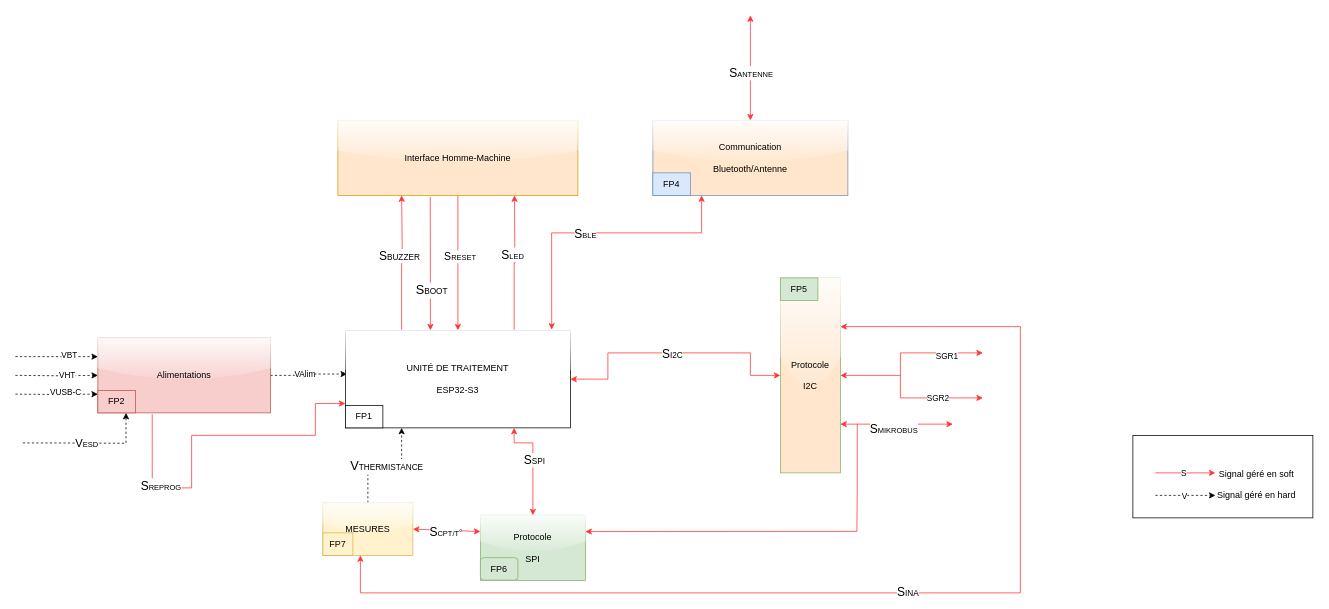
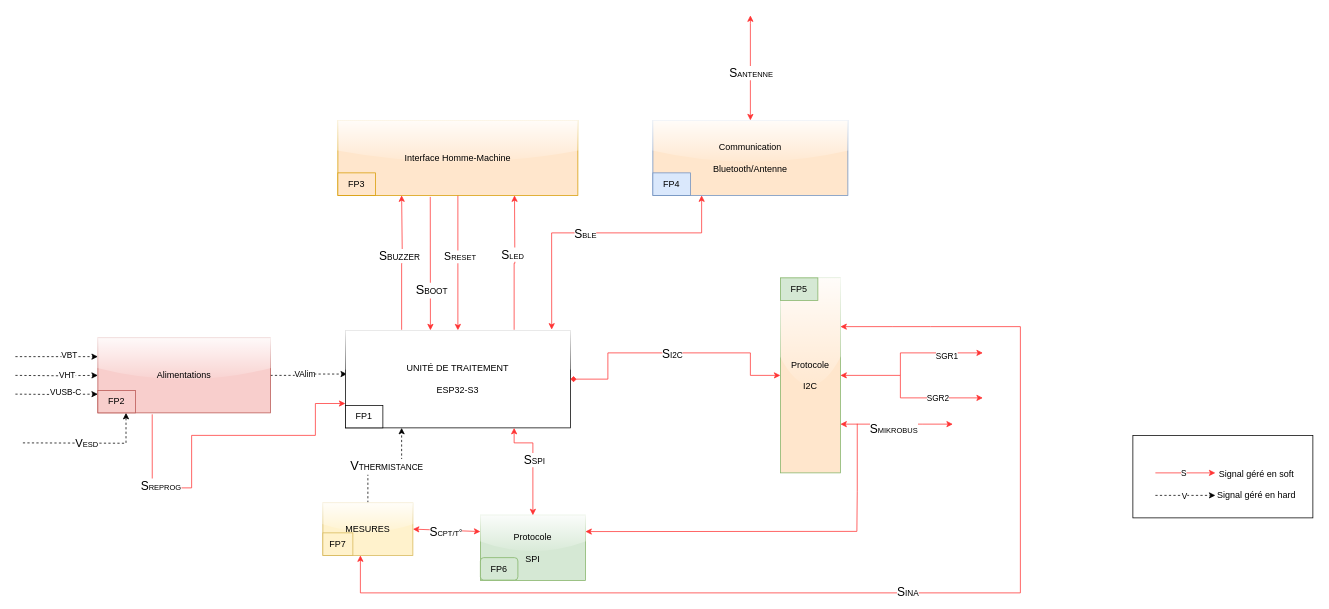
  <mxCell id="0" />
  <mxCell id="1" parent="0" />
  <mxCell id="2" style="edgeStyle=orthogonalEdgeStyle;rounded=0;orthogonalLoop=1;jettySize=auto;html=1;exitX=1;exitY=0.5;exitDx=0;exitDy=0;entryX=0.007;entryY=0.448;entryDx=0;entryDy=0;dashed=1;entryPerimeter=0;" edge="1" parent="1" source="4" target="18"><mxGeometry relative="1" as="geometry"><mxPoint x="455" y="500" as="targetPoint" /></mxGeometry></mxCell>
  <mxCell id="3" value="VAlim" style="edgeLabel;html=1;align=center;verticalAlign=middle;resizable=0;points=[];" vertex="1" connectable="0" parent="2"><mxGeometry x="-0.136" y="3" relative="1" as="geometry"><mxPoint as="offset" /></mxGeometry></mxCell>
  <mxCell id="4" value="Alimentations" style="rounded=0;whiteSpace=wrap;html=1;fillColor=#f8cecc;strokeColor=#b85450;glass=1;" vertex="1" parent="1"><mxGeometry x="130" y="450" width="230" height="100" as="geometry" /></mxCell>
  <mxCell id="5" style="edgeStyle=orthogonalEdgeStyle;rounded=0;orthogonalLoop=1;jettySize=auto;html=1;exitX=1;exitY=0.5;exitDx=0;exitDy=0;entryX=0;entryY=0.5;entryDx=0;entryDy=0;dashed=1;" edge="1" parent="1" target="4"><mxGeometry relative="1" as="geometry"><mxPoint x="20" y="500" as="sourcePoint" /></mxGeometry></mxCell>
  <mxCell id="6" value="VHT" style="edgeLabel;html=1;align=center;verticalAlign=middle;resizable=0;points=[];" vertex="1" connectable="0" parent="5"><mxGeometry x="0.243" y="1" relative="1" as="geometry"><mxPoint as="offset" /></mxGeometry></mxCell>
  <mxCell id="7" style="edgeStyle=orthogonalEdgeStyle;rounded=0;orthogonalLoop=1;jettySize=auto;html=1;exitX=1;exitY=0.75;exitDx=0;exitDy=0;entryX=0;entryY=0.75;entryDx=0;entryDy=0;dashed=1;" edge="1" parent="1" target="4"><mxGeometry relative="1" as="geometry"><mxPoint x="20" y="525" as="sourcePoint" /></mxGeometry></mxCell>
  <mxCell id="8" value="VUSB-C" style="edgeLabel;html=1;align=center;verticalAlign=middle;resizable=0;points=[];" vertex="1" connectable="0" parent="7"><mxGeometry x="0.221" y="3" relative="1" as="geometry"><mxPoint as="offset" /></mxGeometry></mxCell>
  <mxCell id="9" value="" style="endArrow=classic;html=1;rounded=0;entryX=0;entryY=0.25;entryDx=0;entryDy=0;exitX=1;exitY=0.25;exitDx=0;exitDy=0;strokeColor=#000000;dashed=1;" edge="1" parent="1" target="4"><mxGeometry width="50" height="50" relative="1" as="geometry"><mxPoint x="20" y="475" as="sourcePoint" /><mxPoint x="490" y="560" as="targetPoint" /></mxGeometry></mxCell>
  <mxCell id="10" value="VBT" style="edgeLabel;html=1;align=center;verticalAlign=middle;resizable=0;points=[];" vertex="1" connectable="0" parent="9"><mxGeometry x="0.286" y="3" relative="1" as="geometry"><mxPoint as="offset" /></mxGeometry></mxCell>
  <mxCell id="11" style="edgeStyle=orthogonalEdgeStyle;rounded=0;orthogonalLoop=1;jettySize=auto;html=1;exitX=0.5;exitY=1;exitDx=0;exitDy=0;entryX=0.5;entryY=0;entryDx=0;entryDy=0;strokeColor=#FF3333;" edge="1" parent="1" source="13" target="18"><mxGeometry relative="1" as="geometry" /></mxCell>
  <mxCell id="12" value="&lt;font style=&quot;font-size: 14px;&quot;&gt;S&lt;/font&gt;&lt;font size=&quot;1&quot; style=&quot;&quot;&gt;RESET&lt;/font&gt;" style="edgeLabel;html=1;align=center;verticalAlign=middle;resizable=0;points=[];" vertex="1" connectable="0" parent="11"><mxGeometry x="-0.099" y="2" relative="1" as="geometry"><mxPoint as="offset" /></mxGeometry></mxCell>
  <mxCell id="13" value="Interface Homme-Machine" style="rounded=0;whiteSpace=wrap;html=1;fillColor=#ffe6cc;strokeColor=#d79b00;shadow=0;glass=1;" vertex="1" parent="1"><mxGeometry x="450" y="160" width="320" height="100" as="geometry" /></mxCell>
  <mxCell id="14" style="edgeStyle=orthogonalEdgeStyle;rounded=0;orthogonalLoop=1;jettySize=auto;html=1;exitX=0.75;exitY=0;exitDx=0;exitDy=0;strokeColor=#FF3333;" edge="1" parent="1" source="18"><mxGeometry relative="1" as="geometry"><mxPoint x="685.529" y="260" as="targetPoint" /></mxGeometry></mxCell>
  <mxCell id="15" value="&lt;font style=&quot;font-size: 16px;&quot;&gt;S&lt;/font&gt;&lt;font size=&quot;1&quot; style=&quot;&quot;&gt;LED&lt;/font&gt;" style="edgeLabel;html=1;align=center;verticalAlign=middle;resizable=0;points=[];" vertex="1" connectable="0" parent="14"><mxGeometry x="0.139" y="3" relative="1" as="geometry"><mxPoint as="offset" /></mxGeometry></mxCell>
  <mxCell id="16" style="edgeStyle=orthogonalEdgeStyle;rounded=0;orthogonalLoop=1;jettySize=auto;html=1;exitX=0.25;exitY=0;exitDx=0;exitDy=0;strokeColor=#FF3333;" edge="1" parent="1" source="18"><mxGeometry relative="1" as="geometry"><mxPoint x="535" y="260" as="targetPoint" /><Array as="points"><mxPoint x="535" y="350" /><mxPoint x="536" y="260" /></Array></mxGeometry></mxCell>
  <mxCell id="17" value="&lt;font style=&quot;font-size: 16px;&quot;&gt;S&lt;/font&gt;BUZZER" style="edgeLabel;html=1;align=center;verticalAlign=middle;resizable=0;points=[];" vertex="1" connectable="0" parent="16"><mxGeometry x="0.118" y="4" relative="1" as="geometry"><mxPoint as="offset" /></mxGeometry></mxCell>
  <mxCell id="18" value="UNITÉ DE TRAITEMENT&lt;div&gt;&lt;br&gt;&lt;/div&gt;&lt;div&gt;ESP32-S3&lt;/div&gt;" style="rounded=0;whiteSpace=wrap;html=1;glass=1;" vertex="1" parent="1"><mxGeometry x="460" y="440" width="300" height="130" as="geometry" /></mxCell>
  <mxCell id="19" value="Communication&lt;div&gt;&lt;br&gt;&lt;/div&gt;&lt;div&gt;Bluetooth/Antenne&lt;/div&gt;" style="rounded=0;whiteSpace=wrap;html=1;fillColor=#ffe6cc;strokeColor=#6c8ebf;glass=1;" vertex="1" parent="1"><mxGeometry x="870" y="160" width="260" height="100" as="geometry" /></mxCell>
  <mxCell id="20" value="" style="endArrow=classic;startArrow=classic;html=1;rounded=0;exitX=0.917;exitY=-0.008;exitDx=0;exitDy=0;exitPerimeter=0;entryX=0.25;entryY=1;entryDx=0;entryDy=0;strokeColor=#FF3333;" edge="1" parent="1" source="18" target="19"><mxGeometry width="50" height="50" relative="1" as="geometry"><mxPoint x="440" y="600" as="sourcePoint" /><mxPoint x="490" y="550" as="targetPoint" /><Array as="points"><mxPoint x="735" y="310" /><mxPoint x="935" y="310" /></Array></mxGeometry></mxCell>
  <mxCell id="21" value="&lt;font style=&quot;font-size: 16px;&quot;&gt;S&lt;/font&gt;&lt;font style=&quot;font-size: 10px;&quot;&gt;BLE&lt;/font&gt;" style="edgeLabel;html=1;align=center;verticalAlign=middle;resizable=0;points=[];" vertex="1" connectable="0" parent="20"><mxGeometry x="-0.087" relative="1" as="geometry"><mxPoint as="offset" /></mxGeometry></mxCell>
  <mxCell id="22" value="Protocole&lt;div&gt;&lt;br&gt;&lt;/div&gt;&lt;div&gt;I2C&lt;/div&gt;" style="rounded=0;whiteSpace=wrap;html=1;fillColor=#ffe6cc;strokeColor=#82b366;glass=1;" vertex="1" parent="1"><mxGeometry x="1040" y="370" width="80" height="260" as="geometry" /></mxCell>
  <mxCell id="23" value="" style="endArrow=classic;startArrow=classic;html=1;rounded=0;entryX=1;entryY=0.25;entryDx=0;entryDy=0;strokeColor=#FF3333;exitX=0.417;exitY=1;exitDx=0;exitDy=0;exitPerimeter=0;" edge="1" parent="1" source="41" target="22"><mxGeometry width="50" height="50" relative="1" as="geometry"><mxPoint x="480" y="760" as="sourcePoint" /><mxPoint x="490" y="550" as="targetPoint" /><Array as="points"><mxPoint x="480" y="790" /><mxPoint x="1360" y="790" /><mxPoint x="1360" y="435" /><mxPoint x="1240" y="435" /><mxPoint x="1190" y="435" /></Array></mxGeometry></mxCell>
  <mxCell id="24" value="&lt;font style=&quot;font-size: 16px;&quot;&gt;S&lt;/font&gt;INA" style="edgeLabel;html=1;align=center;verticalAlign=middle;resizable=0;points=[];" vertex="1" connectable="0" parent="23"><mxGeometry x="0.023" y="3" relative="1" as="geometry"><mxPoint as="offset" /></mxGeometry></mxCell>
  <mxCell id="25" value="" style="endArrow=classic;startArrow=classic;html=1;rounded=0;entryX=1;entryY=0.5;entryDx=0;entryDy=0;strokeColor=#FF3333;" edge="1" parent="1" target="22"><mxGeometry width="50" height="50" relative="1" as="geometry"><mxPoint x="1310" y="470" as="sourcePoint" /><mxPoint x="490" y="550" as="targetPoint" /><Array as="points"><mxPoint x="1200" y="470" /><mxPoint x="1200" y="500" /></Array></mxGeometry></mxCell>
  <mxCell id="26" value="SGR1" style="edgeLabel;html=1;align=center;verticalAlign=middle;resizable=0;points=[];" vertex="1" connectable="0" parent="25"><mxGeometry x="-0.79" y="3" relative="1" as="geometry"><mxPoint x="-26" as="offset" /></mxGeometry></mxCell>
  <mxCell id="27" value="" style="endArrow=classic;html=1;rounded=0;strokeColor=#FF3333;" edge="1" parent="1"><mxGeometry width="50" height="50" relative="1" as="geometry"><mxPoint x="1200" y="500" as="sourcePoint" /><mxPoint x="1310" y="530" as="targetPoint" /><Array as="points"><mxPoint x="1200" y="530" /></Array></mxGeometry></mxCell>
  <mxCell id="28" value="SGR2" style="edgeLabel;html=1;align=center;verticalAlign=middle;resizable=0;points=[];" vertex="1" connectable="0" parent="27"><mxGeometry x="0.219" y="-2" relative="1" as="geometry"><mxPoint x="-6" y="-2" as="offset" /></mxGeometry></mxCell>
  <mxCell id="29" value="" style="endArrow=classic;startArrow=classic;html=1;rounded=0;strokeColor=#FF3333;entryX=1;entryY=0.75;entryDx=0;entryDy=0;" edge="1" parent="1" target="22"><mxGeometry width="50" height="50" relative="1" as="geometry"><mxPoint x="1270" y="565" as="sourcePoint" /><mxPoint x="890" y="680" as="targetPoint" /><Array as="points"><mxPoint x="1230" y="565" /></Array></mxGeometry></mxCell>
  <mxCell id="30" value="&lt;font style=&quot;font-size: 16px;&quot;&gt;S&lt;/font&gt;&lt;font style=&quot;font-size: 10px;&quot;&gt;MIKROBUS&lt;/font&gt;" style="edgeLabel;html=1;align=center;verticalAlign=middle;resizable=0;points=[];" vertex="1" connectable="0" parent="29"><mxGeometry x="-0.574" y="2" relative="1" as="geometry"><mxPoint x="-48" y="3" as="offset" /></mxGeometry></mxCell>
  <mxCell id="31" value="Protocole&lt;div&gt;&lt;br&gt;&lt;/div&gt;&lt;div&gt;SPI&lt;/div&gt;" style="rounded=0;whiteSpace=wrap;html=1;fillColor=#d5e8d4;strokeColor=#82b366;glass=1;" vertex="1" parent="1"><mxGeometry x="640" y="686.5" width="140" height="87" as="geometry" /></mxCell>
  <mxCell id="32" value="" style="endArrow=classic;startArrow=classic;html=1;rounded=0;strokeColor=#FF3333;entryX=1;entryY=0.5;entryDx=0;entryDy=0;exitX=0;exitY=0.25;exitDx=0;exitDy=0;" edge="1" parent="1" source="31" target="41"><mxGeometry width="50" height="50" relative="1" as="geometry"><mxPoint x="680" y="568" as="sourcePoint" /><mxPoint x="680" y="690" as="targetPoint" /><Array as="points" /></mxGeometry></mxCell>
  <mxCell id="33" value="&lt;font style=&quot;font-size: 16px;&quot;&gt;S&lt;/font&gt;&lt;font style=&quot;font-size: 10px;&quot;&gt;CPT/T&lt;/font&gt;°" style="edgeLabel;html=1;align=center;verticalAlign=middle;resizable=0;points=[];" vertex="1" connectable="0" parent="32"><mxGeometry x="0.024" y="2" relative="1" as="geometry"><mxPoint as="offset" /></mxGeometry></mxCell>
  <mxCell id="34" value="" style="endArrow=classic;html=1;rounded=0;entryX=1;entryY=0.25;entryDx=0;entryDy=0;strokeColor=#FF3333;" edge="1" parent="1" target="31"><mxGeometry width="50" height="50" relative="1" as="geometry"><mxPoint x="1142.5" y="564.5" as="sourcePoint" /><mxPoint x="1017.5" y="711" as="targetPoint" /><Array as="points"><mxPoint x="1142.5" y="654.5" /><mxPoint x="1142" y="708" /></Array></mxGeometry></mxCell>
  <mxCell id="35" style="edgeStyle=orthogonalEdgeStyle;rounded=0;orthogonalLoop=1;jettySize=auto;html=1;entryX=0.75;entryY=1;entryDx=0;entryDy=0;dashed=1;" edge="1" parent="1" target="47"><mxGeometry relative="1" as="geometry"><mxPoint x="30" y="590" as="sourcePoint" /><mxPoint x="-137.5" y="550" as="targetPoint" /></mxGeometry></mxCell>
  <mxCell id="36" value="&lt;font style=&quot;font-size: 15px;&quot;&gt;V&lt;/font&gt;&lt;font style=&quot;font-size: 10px;&quot;&gt;ESD&lt;/font&gt;" style="edgeLabel;html=1;align=center;verticalAlign=middle;resizable=0;points=[];" vertex="1" connectable="0" parent="35"><mxGeometry x="-0.056" y="1" relative="1" as="geometry"><mxPoint as="offset" /></mxGeometry></mxCell>
  <mxCell id="37" style="edgeStyle=orthogonalEdgeStyle;rounded=0;orthogonalLoop=1;jettySize=auto;html=1;entryX=0;entryY=0.75;entryDx=0;entryDy=0;strokeColor=#FF3333;exitX=0.315;exitY=1.019;exitDx=0;exitDy=0;exitPerimeter=0;" edge="1" parent="1" source="4" target="18"><mxGeometry relative="1" as="geometry"><mxPoint x="200" y="640" as="sourcePoint" /><Array as="points"><mxPoint x="202" y="650" /><mxPoint x="255" y="650" /><mxPoint x="255" y="580" /><mxPoint x="420" y="580" /><mxPoint x="420" y="538" /></Array></mxGeometry></mxCell>
  <mxCell id="38" value="&lt;font style=&quot;font-size: 16px;&quot;&gt;S&lt;/font&gt;&lt;font style=&quot;font-size: 10px;&quot;&gt;REPROG&lt;/font&gt;" style="edgeLabel;html=1;align=center;verticalAlign=middle;resizable=0;points=[];" vertex="1" connectable="0" parent="37"><mxGeometry x="-0.533" y="4" relative="1" as="geometry"><mxPoint as="offset" /></mxGeometry></mxCell>
  <mxCell id="39" style="edgeStyle=orthogonalEdgeStyle;rounded=0;orthogonalLoop=1;jettySize=auto;html=1;exitX=0.5;exitY=0;exitDx=0;exitDy=0;entryX=0.25;entryY=1;entryDx=0;entryDy=0;strokeColor=#000000;dashed=1;" edge="1" parent="1" source="41" target="18"><mxGeometry relative="1" as="geometry"><Array as="points"><mxPoint x="490" y="620" /><mxPoint x="535" y="620" /></Array></mxGeometry></mxCell>
  <mxCell id="40" value="&lt;font style=&quot;font-size: 17px;&quot;&gt;V&lt;/font&gt;&lt;font style=&quot;font-size: 11px;&quot;&gt;THERMISTANCE&lt;/font&gt;" style="edgeLabel;html=1;align=center;verticalAlign=middle;resizable=0;points=[];" vertex="1" connectable="0" parent="39"><mxGeometry x="0.024" y="-1" relative="1" as="geometry"><mxPoint as="offset" /></mxGeometry></mxCell>
  <mxCell id="41" value="MESURES" style="rounded=0;whiteSpace=wrap;html=1;fillColor=#fff2cc;strokeColor=#d6b656;glass=1;" vertex="1" parent="1"><mxGeometry x="430" y="670" width="120" height="70" as="geometry" /></mxCell>
  <mxCell id="42" value="FP1" style="rounded=0;whiteSpace=wrap;html=1;" vertex="1" parent="1"><mxGeometry x="460" y="540" width="50" height="30" as="geometry" /></mxCell>
+ <mxCell id="43" value="FP3" style="rounded=0;whiteSpace=wrap;html=1;fillColor=#ffe6cc;strokeColor=#d79b00;" vertex="1" parent="1"><mxGeometry x="450" y="230" width="50" height="30" as="geometry" /></mxCell>
  <mxCell id="44" value="FP5" style="rounded=0;whiteSpace=wrap;html=1;fillColor=#d5e8d4;strokeColor=#82b366;" vertex="1" parent="1"><mxGeometry x="1040" y="370" width="50" height="30" as="geometry" /></mxCell>
  <mxCell id="45" value="FP6" style="whiteSpace=wrap;html=1;fillColor=#d5e8d4;strokeColor=#82b366;rounded=1;" vertex="1" parent="1"><mxGeometry x="640" y="743" width="50" height="30" as="geometry" /></mxCell>
  <mxCell id="46" value="FP7" style="rounded=0;whiteSpace=wrap;html=1;fillColor=#fff2cc;strokeColor=#d6b656;" vertex="1" parent="1"><mxGeometry x="430" y="710" width="40" height="30" as="geometry" /></mxCell>
  <mxCell id="47" value="FP2" style="rounded=0;whiteSpace=wrap;html=1;fillColor=#f8cecc;strokeColor=#b85450;" vertex="1" parent="1"><mxGeometry x="130" y="520" width="50" height="30" as="geometry" /></mxCell>
  <mxCell id="48" value="FP4" style="rounded=0;whiteSpace=wrap;html=1;fillColor=#dae8fc;strokeColor=#6c8ebf;" vertex="1" parent="1"><mxGeometry x="870" y="230" width="50" height="30" as="geometry" /></mxCell>
  <mxCell id="49" value="" style="endArrow=classic;html=1;rounded=0;exitX=0.385;exitY=1.02;exitDx=0;exitDy=0;exitPerimeter=0;entryX=0.378;entryY=-0.001;entryDx=0;entryDy=0;entryPerimeter=0;strokeColor=#FF3333;" edge="1" parent="1" source="13" target="18"><mxGeometry width="50" height="50" relative="1" as="geometry"><mxPoint x="440" y="580" as="sourcePoint" /><mxPoint x="490" y="530" as="targetPoint" /></mxGeometry></mxCell>
  <mxCell id="50" value="&lt;font style=&quot;font-size: 17px;&quot;&gt;S&lt;/font&gt;BOOT" style="edgeLabel;html=1;align=center;verticalAlign=middle;resizable=0;points=[];" vertex="1" connectable="0" parent="49"><mxGeometry x="0.41" y="1" relative="1" as="geometry"><mxPoint as="offset" /></mxGeometry></mxCell>
  <mxCell id="51" value="" style="endArrow=classic;startArrow=classic;html=1;rounded=0;exitX=0.917;exitY=-0.008;exitDx=0;exitDy=0;exitPerimeter=0;strokeColor=#FF3333;" edge="1" parent="1"><mxGeometry width="50" height="50" relative="1" as="geometry"><mxPoint x="1000" y="160" as="sourcePoint" /><mxPoint x="1000" y="20" as="targetPoint" /><Array as="points"><mxPoint x="1000" y="31" /></Array></mxGeometry></mxCell>
  <mxCell id="52" value="&lt;font style=&quot;font-size: 16px;&quot;&gt;S&lt;/font&gt;&lt;font style=&quot;font-size: 10px;&quot;&gt;ANTENNE&lt;/font&gt;" style="edgeLabel;html=1;align=center;verticalAlign=middle;resizable=0;points=[];" vertex="1" connectable="0" parent="51"><mxGeometry x="-0.087" relative="1" as="geometry"><mxPoint as="offset" /></mxGeometry></mxCell>
  <mxCell id="53" value="" style="endArrow=classic;startArrow=classic;html=1;rounded=0;exitX=0.5;exitY=0;exitDx=0;exitDy=0;entryX=0.75;entryY=1;entryDx=0;entryDy=0;strokeColor=#FF3333;" edge="1" parent="1" source="31" target="18"><mxGeometry width="50" height="50" relative="1" as="geometry"><mxPoint x="440" y="460" as="sourcePoint" /><mxPoint x="490" y="410" as="targetPoint" /><Array as="points"><mxPoint x="710" y="590" /><mxPoint x="685" y="590" /></Array></mxGeometry></mxCell>
  <mxCell id="54" value="&lt;font style=&quot;font-size: 16px;&quot;&gt;S&lt;/font&gt;SPI" style="edgeLabel;html=1;align=center;verticalAlign=middle;resizable=0;points=[];" vertex="1" connectable="0" parent="53"><mxGeometry x="0.051" y="-1" relative="1" as="geometry"><mxPoint as="offset" /></mxGeometry></mxCell>
- <mxCell id="55" value="" style="endArrow=classic;startArrow=classic;html=1;rounded=0;exitX=0;exitY=0.5;exitDx=0;exitDy=0;entryX=1;entryY=0.5;entryDx=0;entryDy=0;strokeColor=#FF3333;" edge="1" parent="1" source="22" target="18"><mxGeometry width="50" height="50" relative="1" as="geometry"><mxPoint x="720" y="697" as="sourcePoint" /><mxPoint x="695" y="580" as="targetPoint" /><Array as="points"><mxPoint x="1000" y="500" /><mxPoint x="1000" y="470" /><mxPoint x="810" y="470" /><mxPoint x="810" y="505" /></Array></mxGeometry></mxCell>
+ <mxCell id="55" value="" style="endArrow=diamond;startArrow=classic;html=1;rounded=0;exitX=0;exitY=0.5;exitDx=0;exitDy=0;entryX=1;entryY=0.5;entryDx=0;entryDy=0;strokeColor=#FF3333;" edge="1" parent="1" source="22" target="18"><mxGeometry width="50" height="50" relative="1" as="geometry"><mxPoint x="720" y="697" as="sourcePoint" /><mxPoint x="695" y="580" as="targetPoint" /><Array as="points"><mxPoint x="1000" y="500" /><mxPoint x="1000" y="470" /><mxPoint x="810" y="470" /><mxPoint x="810" y="505" /></Array></mxGeometry></mxCell>
  <mxCell id="56" value="&lt;font style=&quot;font-size: 16px;&quot;&gt;S&lt;/font&gt;I2C" style="edgeLabel;html=1;align=center;verticalAlign=middle;resizable=0;points=[];" vertex="1" connectable="0" parent="55"><mxGeometry x="0.012" relative="1" as="geometry"><mxPoint as="offset" /></mxGeometry></mxCell>
  <mxCell id="57" value="" style="endArrow=classic;html=1;rounded=0;strokeColor=#FF3333;" edge="1" parent="1"><mxGeometry width="50" height="50" relative="1" as="geometry"><mxPoint x="1540" y="630" as="sourcePoint" /><mxPoint x="1620" y="630" as="targetPoint" /></mxGeometry></mxCell>
  <mxCell id="58" value="S" style="edgeLabel;html=1;align=center;verticalAlign=middle;resizable=0;points=[];" vertex="1" connectable="0" parent="57"><mxGeometry x="-0.079" relative="1" as="geometry"><mxPoint as="offset" /></mxGeometry></mxCell>
  <mxCell id="59" value="" style="endArrow=classic;html=1;rounded=0;dashed=1;" edge="1" parent="1"><mxGeometry width="50" height="50" relative="1" as="geometry"><mxPoint x="1540" y="660" as="sourcePoint" /><mxPoint x="1620" y="660" as="targetPoint" /></mxGeometry></mxCell>
  <mxCell id="60" value="V" style="edgeLabel;html=1;align=center;verticalAlign=middle;resizable=0;points=[];" vertex="1" connectable="0" parent="59"><mxGeometry x="-0.05" y="-3" relative="1" as="geometry"><mxPoint y="-3" as="offset" /></mxGeometry></mxCell>
  <mxCell id="61" value="Signal géré en soft" style="text;html=1;align=center;verticalAlign=middle;whiteSpace=wrap;rounded=0;" vertex="1" parent="1"><mxGeometry x="1620" y="617" width="110" height="30" as="geometry" /></mxCell>
  <mxCell id="62" value="Signal géré en hard" style="text;html=1;align=center;verticalAlign=middle;whiteSpace=wrap;rounded=0;" vertex="1" parent="1"><mxGeometry x="1620" y="645" width="110" height="30" as="geometry" /></mxCell>
  <mxCell id="63" value="" style="rounded=0;whiteSpace=wrap;html=1;fillColor=none;" vertex="1" parent="1"><mxGeometry x="1510" y="580" width="240" height="110" as="geometry" /></mxCell>
